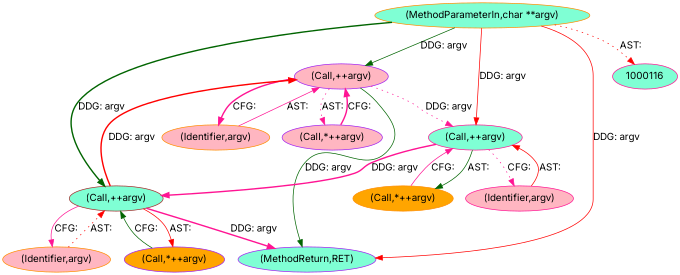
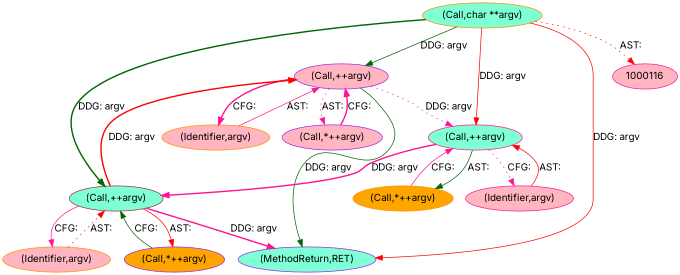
  digraph {
    fontname=Inter
    node [color=darkorange fillcolor=lightpink fontname=Inter style=filled]
    edge [color=deeppink fontname=Inter style=solid]
-   n1 [fillcolor=aquamarine label="(MethodParameterIn,char **argv)"]
+   n1 [fillcolor=aquamarine label="(Call,char **argv)"]
    n2 [color=purple label="(Call,++argv)"]
    n3 [color=deeppink fillcolor=aquamarine label="(Call,++argv)"]
    n4 [color=brown fillcolor=aquamarine label="(Call,++argv)"]
    n5 [color=purple fillcolor=aquamarine label="(MethodReturn,RET)"]
-   1000116 [color=deeppink fillcolor=aquamarine]
+   1000116 [color=deeppink]
    n7 [label="(Identifier,argv)"]
    n8 [color=purple label="(Call,*++argv)"]
    n9 [color=deeppink label="(Identifier,argv)"]
    n10 [fillcolor=orange label="(Call,*++argv)"]
    n11 [color=purple fillcolor=orange label="(Call,*++argv)"]
    n12 [label="(Identifier,argv)"]
    n1 -> n2 [color=darkgreen label="DDG: argv"]
    n1 -> n3 [color=red label="DDG: argv"]
    n1 -> n4 [color=darkgreen label="DDG: argv" style=bold]
    n1 -> n5 [color=red label="DDG: argv"]
    n1 -> 1000116 [color=red label="AST: " style=dotted]
    n2 -> n3 [label="DDG: argv" style=dotted]
    n2 -> n5 [color=darkgreen label="DDG: argv"]
    n2 -> n7 [label="CFG: " style=bold]
    n2 -> n8 [label="AST: " style=dotted]
    n3 -> n4 [label="DDG: argv" style=bold]
    n3 -> n9 [label="CFG: " style=dotted]
    n3 -> n10 [color=darkgreen label="AST: "]
    n4 -> n2 [color=red label="DDG: argv" style=bold]
    n4 -> n5 [label="DDG: argv" style=bold]
    n4 -> n11 [color=red label="AST: "]
    n4 -> n12 [label="CFG: "]
    n7 -> n2 [label="AST: "]
    n8 -> n2 [label="CFG: " style=bold]
    n9 -> n3 [color=red label="AST: "]
    n10 -> n3 [label="CFG: "]
    n11 -> n4 [color=darkgreen label="CFG: "]
    n12 -> n4 [color=red label="AST: " style=dotted]
  }
